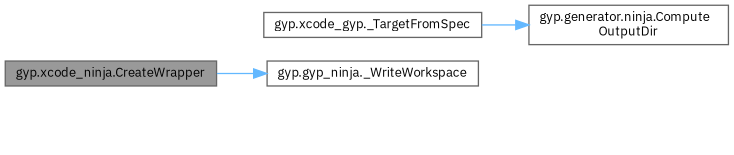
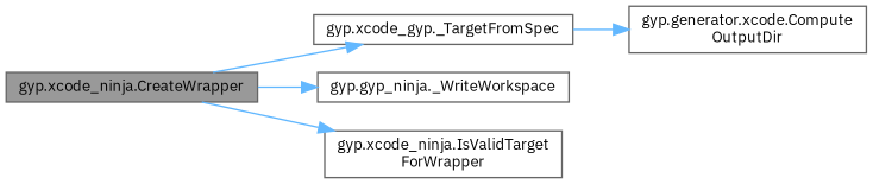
  digraph {
    fontname="IBM Plex Sans"
    rankdir=LR
    node [color=grey40 fillcolor=white fontname="IBM Plex Sans" fontsize=10 shape=box style=filled]
    edge [color=steelblue1 fontname="IBM Plex Sans" fontsize=10 labelfontname=Helvetica labelfontsize=10 style=solid]
    n1 [color=gray40 fillcolor=grey60 fontcolor=black height=0.2 label="gyp.xcode_ninja.CreateWrapper" width=0.4]
    n2 [height=0.2 label="gyp.xcode_gyp._TargetFromSpec" width=0.4]
    n3 [height=0.2 label="gyp.gyp_ninja._WriteWorkspace" width=0.4]
-   n5 [height=0.2 label="gyp.generator.ninja.Compute\lOutputDir" width=0.4]
+   n4 [height=0.2 label="gyp.xcode_ninja.IsValidTarget\lForWrapper" width=0.4]
+   n5 [height=0.2 label="gyp.generator.xcode.Compute\lOutputDir" width=0.4]
+   n1 -> n2
    n1 -> n3
+   n1 -> n4
    n2 -> n5
  }
